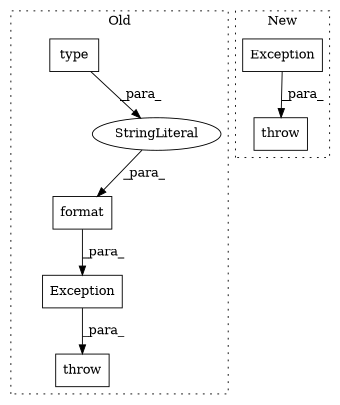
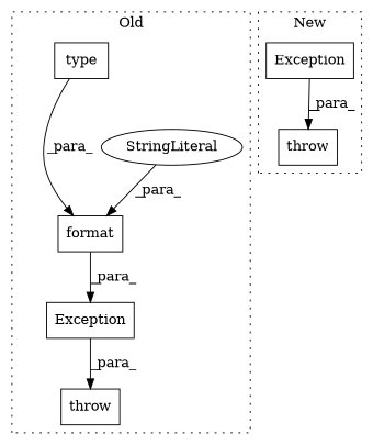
  digraph {
    node [a=32 l=6 shape=box]
    n1 [l="5,1" label=type s="2566,2576"]
    n2 [l="7,1" label=format s="2559,2577"]
    n3 [a=53 label=throw s=2524]
    n4 [a=45 l=18 label=StringLiteral s=2540 shape=ellipse]
    n5 [l="10,1" label=Exception s="2530,2578"]
    n6 [l=11 label=Exception s=2453]
    n7 [a=53 label=throw s=2447]
    subgraph cluster_1 {
      label=Old
      style=dotted
      n1
      n2
      n3
      n4
      n5
    }
    subgraph cluster_2 {
      label=New
      style=dotted
      n6
      n7
    }
-   n1 -> n4 [label=_para_]
+   n1 -> n2 [label=_para_]
    n2 -> n5 [label=_para_]
    n4 -> n2 [label=_para_]
    n5 -> n3 [label=_para_]
    n6 -> n7 [label=_para_]
  }
